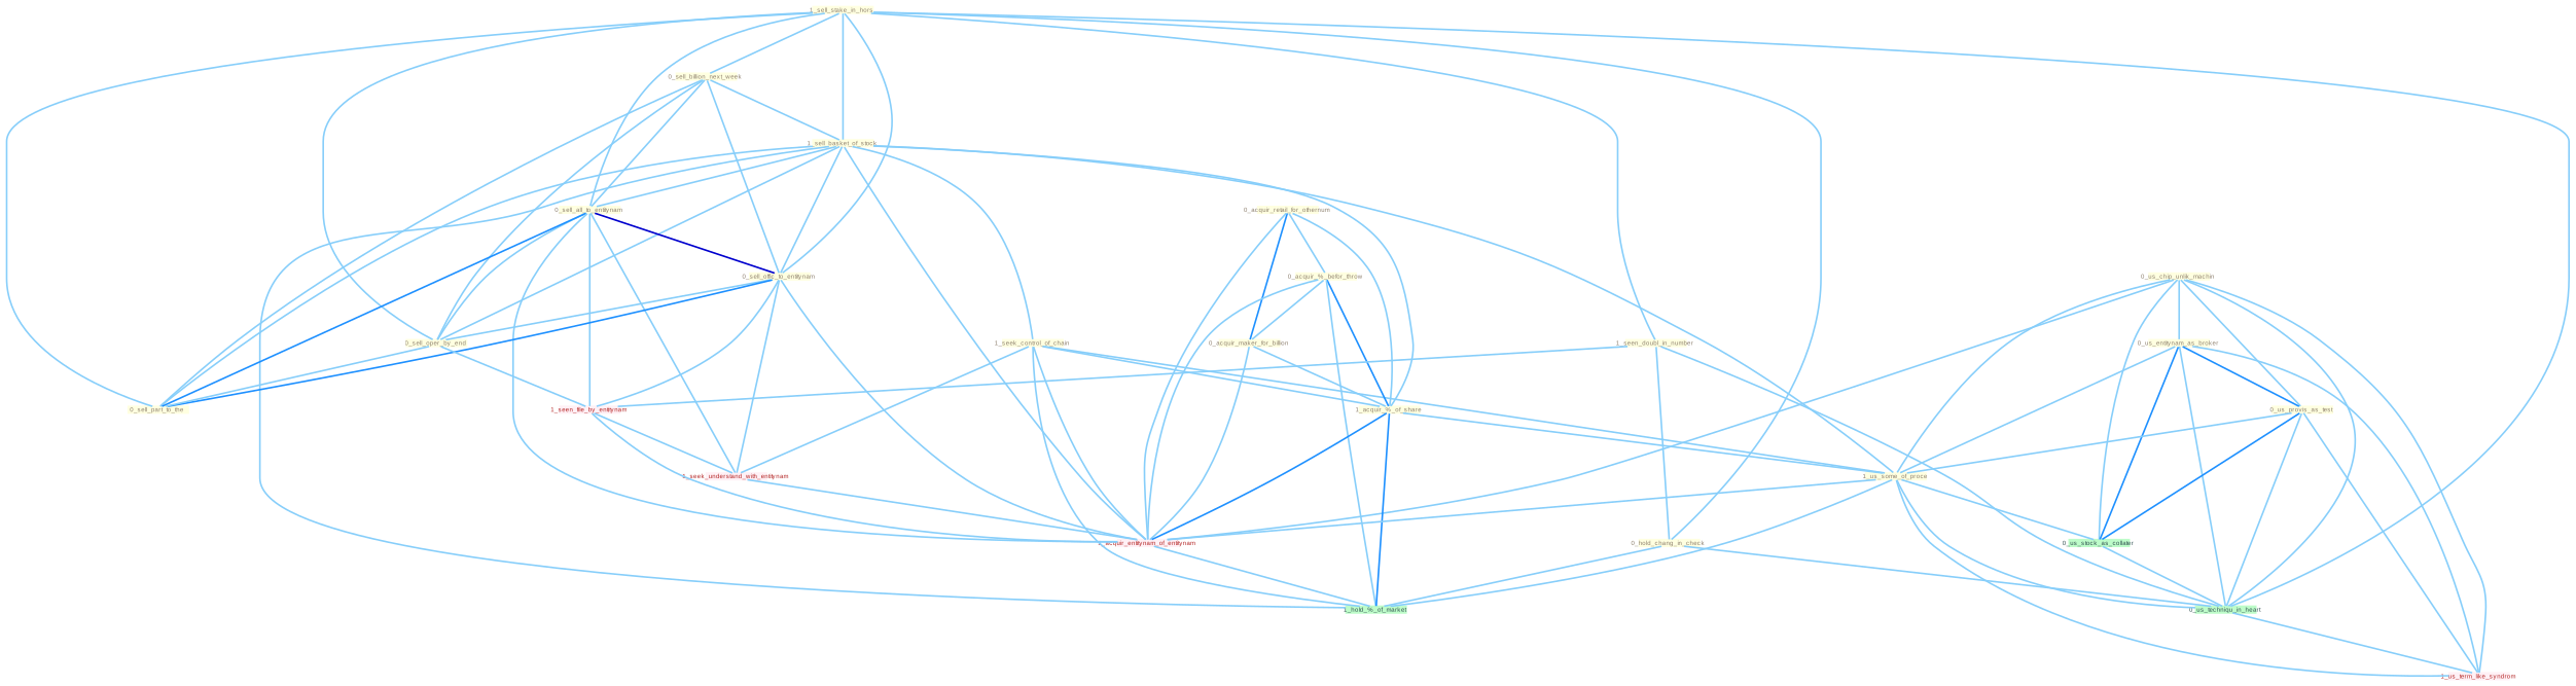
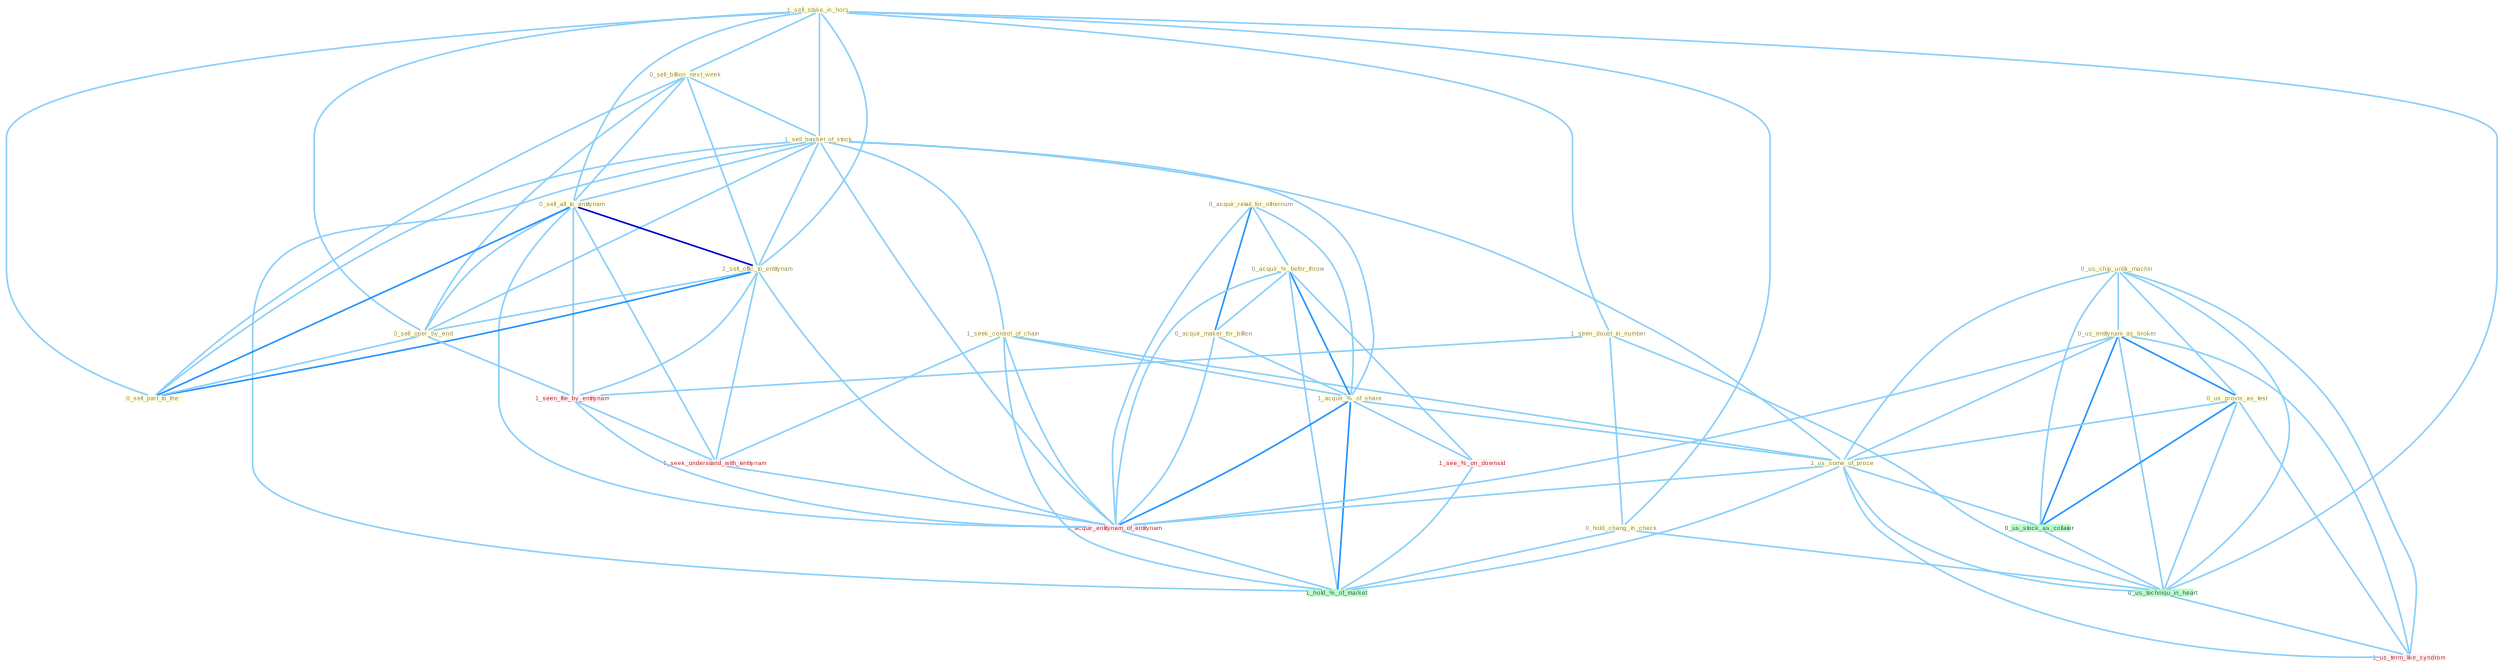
  graph {
    fontname="Liberation Sans"
    node [color="#ffffe0" fixedsize=true fontcolor="#8b7d6b" fontname="Liberation Sans" fontsize=4 shape=polygon style=filled]
    edge [color="#87cefa" fontname="Liberation Sans" w=1]
    "1_sell_stake_in_hors " [height=.06 width=.5]
    "0_sell_billion_next_week " [height=.06 width=.5]
    "1_sell_basket_of_stock " [height=.06 width=.5]
    "0_sell_all_to_entitynam " [height=.06 width=.5]
    "0_acquir_retail_for_othernum " [height=.06 width=.5]
    "1_seek_control_of_chain " [height=.06 width=.5]
    "0_acquir_%_befor_throw " [height=.06 width=.5]
-   "0_sell_offic_to_entitynam " [height=.06 width=.5]
+   "0_sell_offic_to_entitynam " [height=.06 width=.5 label="2_sell_offic_to_entitynam"]
    "0_acquir_maker_for_billion " [height=.06 width=.5]
    "0_us_chip_unlik_machin " [height=.06 width=.5]
    "0_sell_oper_by_end " [height=.06 width=.5]
    "1_acquir_%_of_share " [height=.06 width=.5]
    "0_us_entitynam_as_broker " [height=.06 width=.5]
    "1_seen_doubl_in_number " [height=.06 width=.5]
    "0_us_provis_as_test " [height=.06 width=.5]
    "1_us_some_of_proce " [height=.06 width=.5]
    "0_sell_part_to_the " [height=.06 width=.5]
    "0_hold_chang_in_check " [height=.06 width=.5]
    "1_seen_file_by_entitynam " [color="#fff0f5" fontcolor="#b22222" height=.06 width=.5]
    "1_seek_understand_with_entitynam " [color="#fff0f5" fontcolor="#b22222" height=.06 width=.5]
    "1_acquir_entitynam_of_entitynam " [color="#fff0f5" fontcolor="#b22222" height=.06 width=.5]
+   "1_see_%_on_downsid " [color="#fff0f5" fontcolor="#b22222" height=.06 width=.5]
    "1_us_term_like_syndrom " [color="#fff0f5" fontcolor="#b22222" height=.06 width=.5]
    "0_us_techniqu_in_heart " [color="#BDFCC9" fontcolor="#2f4f4f" height=.06 width=.5]
    "1_hold_%_of_market " [color="#BDFCC9" fontcolor="#2f4f4f" height=.06 width=.5]
    "0_us_stock_as_collater " [color="#BDFCC9" fontcolor="#2f4f4f" height=.06 width=.5]
    subgraph sub_1 {
      "1_sell_stake_in_hors "
      "0_sell_billion_next_week "
      "1_sell_basket_of_stock "
      "0_sell_all_to_entitynam "
      "0_acquir_retail_for_othernum "
      "1_seek_control_of_chain "
      "0_acquir_%_befor_throw "
      "0_sell_offic_to_entitynam "
      "0_acquir_maker_for_billion "
      "0_us_chip_unlik_machin "
      "0_sell_oper_by_end "
      "1_acquir_%_of_share "
      "0_us_entitynam_as_broker "
      "1_seen_doubl_in_number "
      "0_us_provis_as_test "
      "1_us_some_of_proce "
      "0_sell_part_to_the "
      "0_hold_chang_in_check "
    }
    subgraph sub_2 {
      "1_seen_file_by_entitynam "
      "1_seek_understand_with_entitynam "
      "1_acquir_entitynam_of_entitynam "
+     "1_see_%_on_downsid "
      "1_us_term_like_syndrom "
    }
    "1_sell_stake_in_hors " -- "0_sell_billion_next_week "
    "1_sell_stake_in_hors " -- "1_sell_basket_of_stock "
    "1_sell_stake_in_hors " -- "0_sell_all_to_entitynam "
    "1_sell_stake_in_hors " -- "0_sell_offic_to_entitynam "
    "1_sell_stake_in_hors " -- "0_sell_oper_by_end "
    "1_sell_stake_in_hors " -- "1_seen_doubl_in_number "
    "1_sell_stake_in_hors " -- "0_sell_part_to_the "
    "1_sell_stake_in_hors " -- "0_hold_chang_in_check "
    "1_sell_stake_in_hors " -- "0_us_techniqu_in_heart "
    "0_sell_billion_next_week " -- "1_sell_basket_of_stock "
    "0_sell_billion_next_week " -- "0_sell_all_to_entitynam "
    "0_sell_billion_next_week " -- "0_sell_offic_to_entitynam "
    "0_sell_billion_next_week " -- "0_sell_oper_by_end "
    "0_sell_billion_next_week " -- "0_sell_part_to_the "
    "1_sell_basket_of_stock " -- "0_sell_all_to_entitynam "
    "1_sell_basket_of_stock " -- "1_seek_control_of_chain "
    "1_sell_basket_of_stock " -- "0_sell_offic_to_entitynam "
    "1_sell_basket_of_stock " -- "0_sell_oper_by_end "
    "1_sell_basket_of_stock " -- "1_acquir_%_of_share "
    "1_sell_basket_of_stock " -- "1_us_some_of_proce "
    "1_sell_basket_of_stock " -- "0_sell_part_to_the "
    "1_sell_basket_of_stock " -- "1_acquir_entitynam_of_entitynam "
    "1_sell_basket_of_stock " -- "1_hold_%_of_market "
    "0_sell_all_to_entitynam " -- "0_sell_offic_to_entitynam " [color="#0000cd" w=3]
    "0_sell_all_to_entitynam " -- "0_sell_oper_by_end "
    "0_sell_all_to_entitynam " -- "0_sell_part_to_the " [color="#1e90ff" w=2]
    "0_sell_all_to_entitynam " -- "1_seen_file_by_entitynam "
    "0_sell_all_to_entitynam " -- "1_seek_understand_with_entitynam "
    "0_sell_all_to_entitynam " -- "1_acquir_entitynam_of_entitynam "
    "0_acquir_retail_for_othernum " -- "0_acquir_%_befor_throw "
    "0_acquir_retail_for_othernum " -- "0_acquir_maker_for_billion " [color="#1e90ff" w=2]
    "0_acquir_retail_for_othernum " -- "1_acquir_%_of_share "
    "0_acquir_retail_for_othernum " -- "1_acquir_entitynam_of_entitynam "
    "1_seek_control_of_chain " -- "1_acquir_%_of_share "
    "1_seek_control_of_chain " -- "1_us_some_of_proce "
    "1_seek_control_of_chain " -- "1_seek_understand_with_entitynam "
    "1_seek_control_of_chain " -- "1_acquir_entitynam_of_entitynam "
    "1_seek_control_of_chain " -- "1_hold_%_of_market "
    "0_acquir_%_befor_throw " -- "0_acquir_maker_for_billion "
    "0_acquir_%_befor_throw " -- "1_acquir_%_of_share " [color="#1e90ff" w=2]
    "0_acquir_%_befor_throw " -- "1_acquir_entitynam_of_entitynam "
+   "0_acquir_%_befor_throw " -- "1_see_%_on_downsid "
    "0_acquir_%_befor_throw " -- "1_hold_%_of_market "
    "0_sell_offic_to_entitynam " -- "0_sell_oper_by_end "
    "0_sell_offic_to_entitynam " -- "0_sell_part_to_the " [color="#1e90ff" w=2]
    "0_sell_offic_to_entitynam " -- "1_seen_file_by_entitynam "
    "0_sell_offic_to_entitynam " -- "1_seek_understand_with_entitynam "
    "0_sell_offic_to_entitynam " -- "1_acquir_entitynam_of_entitynam "
    "0_acquir_maker_for_billion " -- "1_acquir_%_of_share "
    "0_acquir_maker_for_billion " -- "1_acquir_entitynam_of_entitynam "
    "0_us_chip_unlik_machin " -- "0_us_entitynam_as_broker "
    "0_us_chip_unlik_machin " -- "0_us_provis_as_test "
    "0_us_chip_unlik_machin " -- "1_us_some_of_proce "
    "0_us_chip_unlik_machin " -- "1_us_term_like_syndrom "
    "0_us_chip_unlik_machin " -- "0_us_techniqu_in_heart "
    "0_us_chip_unlik_machin " -- "0_us_stock_as_collater "
    "0_sell_oper_by_end " -- "0_sell_part_to_the "
    "0_sell_oper_by_end " -- "1_seen_file_by_entitynam "
    "1_acquir_%_of_share " -- "1_us_some_of_proce "
    "1_acquir_%_of_share " -- "1_acquir_entitynam_of_entitynam " [color="#1e90ff" w=2]
+   "1_acquir_%_of_share " -- "1_see_%_on_downsid "
    "1_acquir_%_of_share " -- "1_hold_%_of_market " [color="#1e90ff" w=2]
    "0_us_entitynam_as_broker " -- "0_us_provis_as_test " [color="#1e90ff" w=2]
    "0_us_entitynam_as_broker " -- "1_us_some_of_proce "
-   "0_us_chip_unlik_machin " -- "1_acquir_entitynam_of_entitynam "
+   "0_us_entitynam_as_broker " -- "1_acquir_entitynam_of_entitynam "
    "0_us_entitynam_as_broker " -- "1_us_term_like_syndrom "
    "0_us_entitynam_as_broker " -- "0_us_techniqu_in_heart "
    "0_us_entitynam_as_broker " -- "0_us_stock_as_collater " [color="#1e90ff" w=2]
    "1_seen_doubl_in_number " -- "0_hold_chang_in_check "
    "1_seen_doubl_in_number " -- "1_seen_file_by_entitynam "
    "1_seen_doubl_in_number " -- "0_us_techniqu_in_heart "
    "0_us_provis_as_test " -- "1_us_some_of_proce "
    "0_us_provis_as_test " -- "1_us_term_like_syndrom "
    "0_us_provis_as_test " -- "0_us_techniqu_in_heart "
    "0_us_provis_as_test " -- "0_us_stock_as_collater " [color="#1e90ff" w=2]
    "1_us_some_of_proce " -- "1_acquir_entitynam_of_entitynam "
    "1_us_some_of_proce " -- "1_us_term_like_syndrom "
    "1_us_some_of_proce " -- "0_us_techniqu_in_heart "
    "1_us_some_of_proce " -- "1_hold_%_of_market "
    "1_us_some_of_proce " -- "0_us_stock_as_collater "
    "0_hold_chang_in_check " -- "0_us_techniqu_in_heart "
    "0_hold_chang_in_check " -- "1_hold_%_of_market "
    "1_seen_file_by_entitynam " -- "1_seek_understand_with_entitynam "
    "1_seen_file_by_entitynam " -- "1_acquir_entitynam_of_entitynam "
    "1_seek_understand_with_entitynam " -- "1_acquir_entitynam_of_entitynam "
    "1_acquir_entitynam_of_entitynam " -- "1_hold_%_of_market "
+   "1_see_%_on_downsid " -- "1_hold_%_of_market "
    "0_us_techniqu_in_heart " -- "1_us_term_like_syndrom "
    "0_us_stock_as_collater " -- "0_us_techniqu_in_heart "
  }
